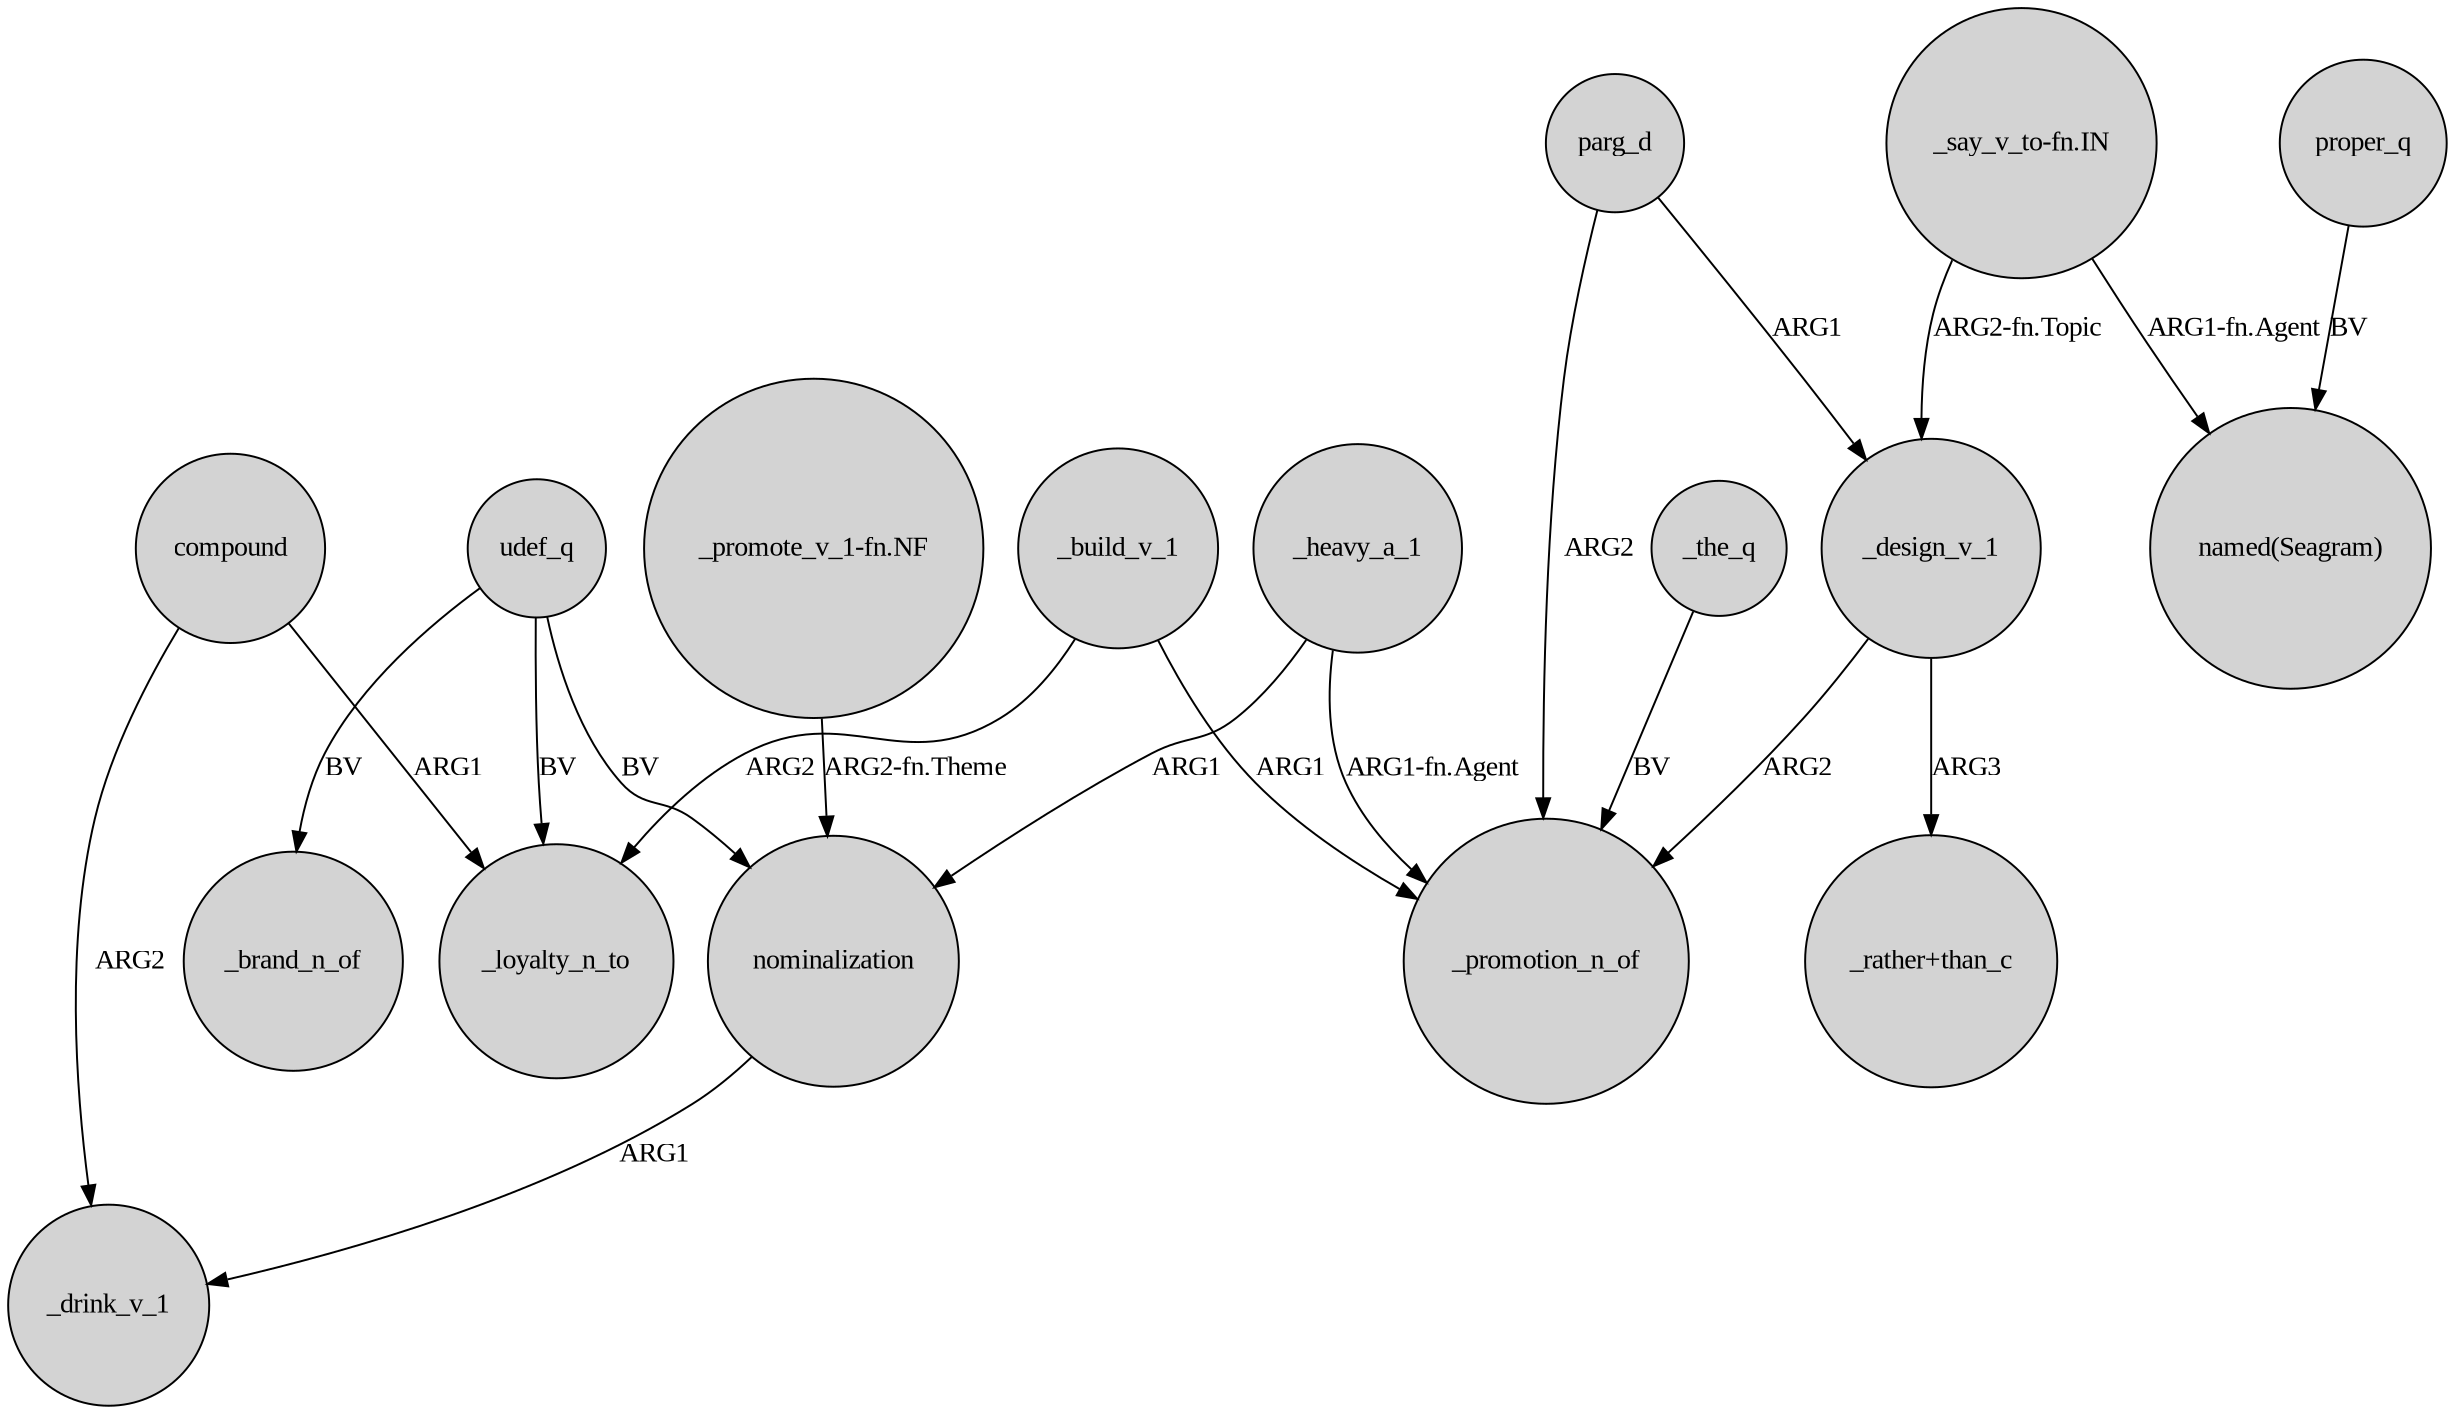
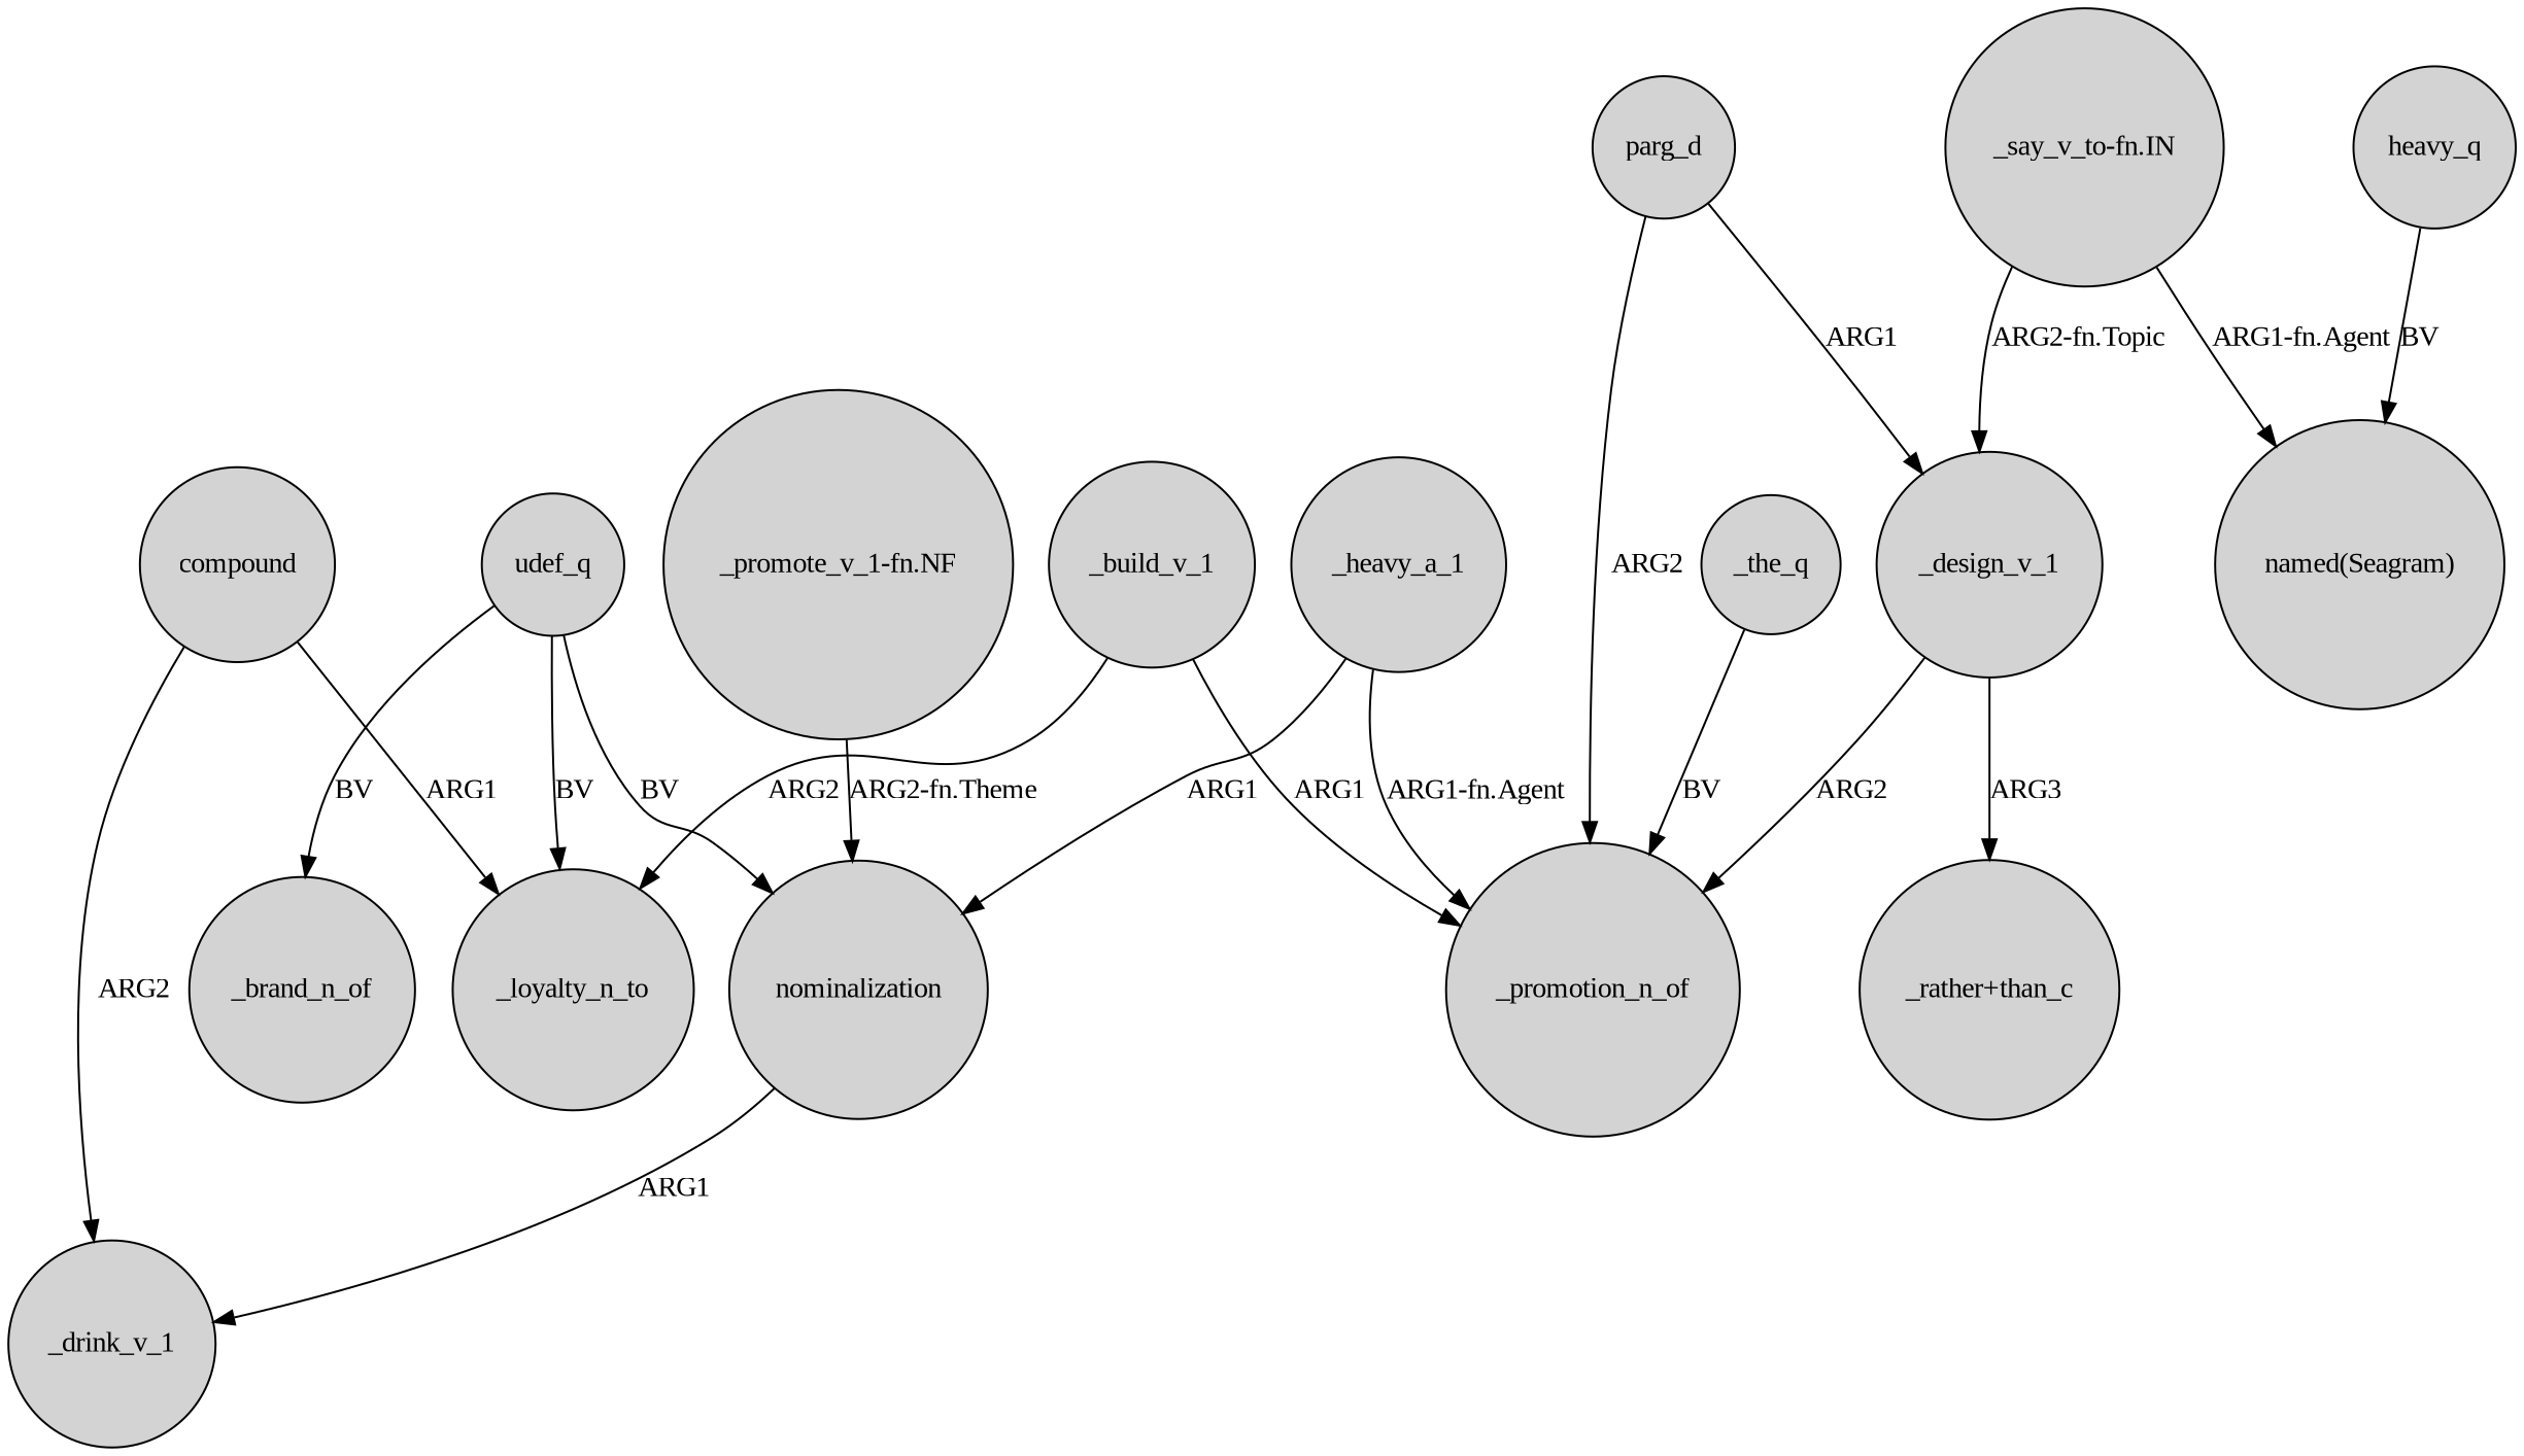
  digraph {
    fontname="Liberation Serif"
    node [fontname="Liberation Serif" shape=circle style=filled]
    edge [fontname="Liberation Serif"]
    compound
    _loyalty_n_to
    _drink_v_1
    nominalization
    "_say_v_to-fn.IN"
    _design_v_1
    "named(Seagram)"
    _promotion_n_of
    "_rather+than_c"
    parg_d
    _heavy_a_1
    udef_q
    _brand_n_of
    "_promote_v_1-fn.NF"
-   proper_q
+   proper_q [label=heavy_q]
    _build_v_1
    _the_q
    compound -> _loyalty_n_to [label=ARG1]
    compound -> _drink_v_1 [label=ARG2]
    nominalization -> _drink_v_1 [label=ARG1]
    "_say_v_to-fn.IN" -> _design_v_1 [label="ARG2-fn.Topic"]
    "_say_v_to-fn.IN" -> "named(Seagram)" [label="ARG1-fn.Agent"]
    _design_v_1 -> _promotion_n_of [label=ARG2]
    _design_v_1 -> "_rather+than_c" [label=ARG3]
    parg_d -> _design_v_1 [label=ARG1]
    parg_d -> _promotion_n_of [label=ARG2]
    _heavy_a_1 -> nominalization [label=ARG1]
    _heavy_a_1 -> _promotion_n_of [label="ARG1-fn.Agent"]
    udef_q -> _loyalty_n_to [label=BV]
    udef_q -> nominalization [label=BV]
    udef_q -> _brand_n_of [label=BV]
    "_promote_v_1-fn.NF" -> nominalization [label="ARG2-fn.Theme"]
    proper_q -> "named(Seagram)" [label=BV]
    _build_v_1 -> _loyalty_n_to [label=ARG2]
    _build_v_1 -> _promotion_n_of [label=ARG1]
    _the_q -> _promotion_n_of [label=BV]
  }
